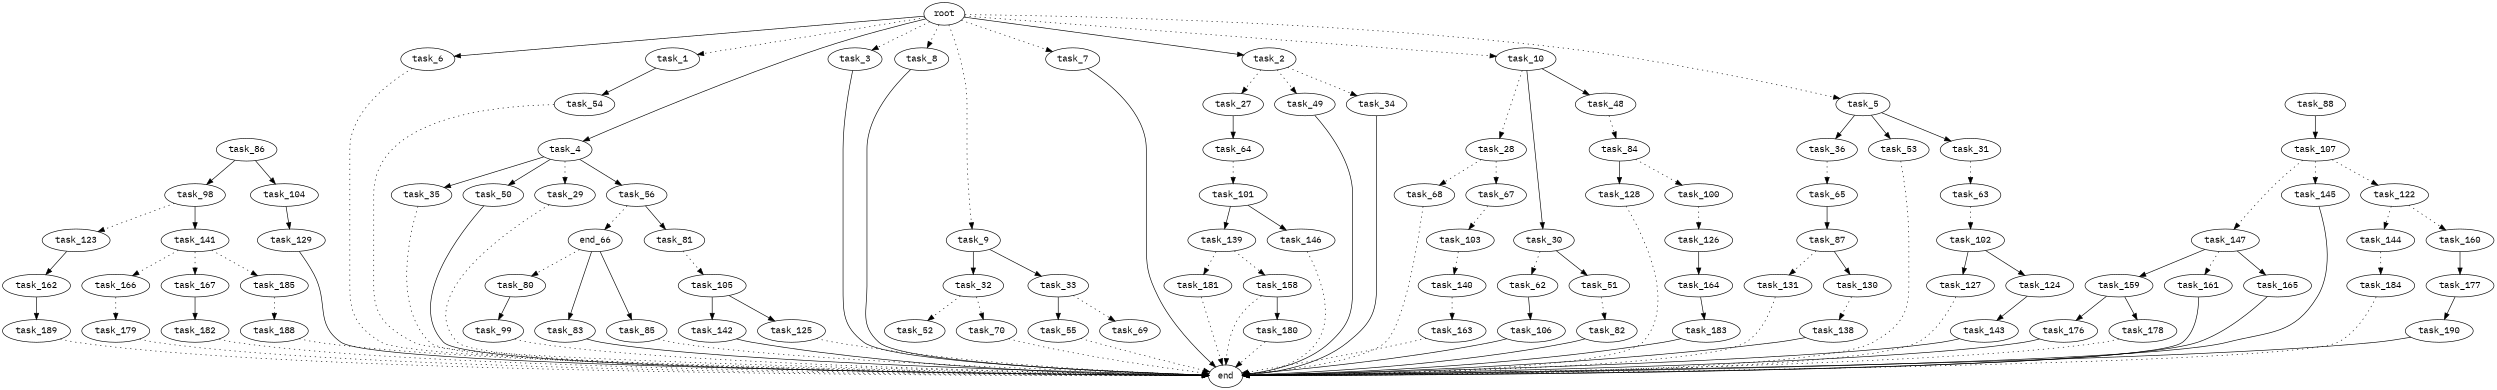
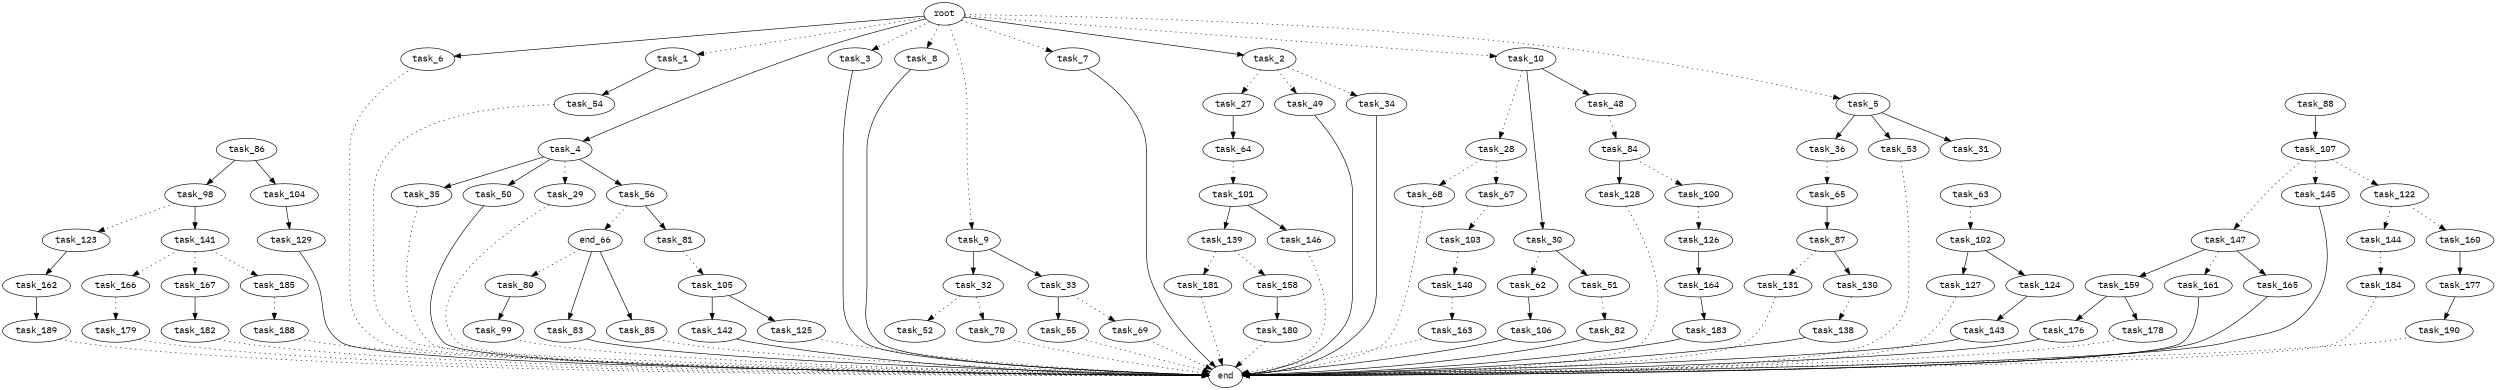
  digraph {
    fontname="IBM Plex Mono"
    node [fontname="IBM Plex Mono"]
    edge [fontname="IBM Plex Mono" style=dotted]
    task_6
    end
    task_123
    task_162
    task_189
    task_80
    task_99
    n8 [label=end_66]
    task_83
    task_85
    task_1
    task_54
    task_82
    task_159
    task_176
    task_178
    task_68
    task_190
    task_65
    task_87
    task_131
    task_130
    root
    task_4
    task_3
    task_8
    task_9
    task_7
    task_2
    task_10
    task_5
    task_35
    task_50
    task_29
    task_56
    task_32
    task_33
    task_27
    task_49
    task_34
    task_28
    task_30
    task_48
    task_36
    task_53
    task_31
    task_63
    task_102
    task_127
    task_124
    task_179
    task_144
    task_184
    task_81
    task_98
    task_141
    task_166
    task_167
    task_185
    task_147
    task_161
    task_165
    task_84
    task_128
    task_100
    task_126
    task_183
    task_182
    task_52
    task_70
    task_55
    task_69
    task_64
    task_101
    task_177
    task_86
    task_104
    task_129
    task_107
    task_145
    task_122
    task_160
    task_88
    task_164
    task_188
    task_181
    task_67
    task_103
    task_142
    task_180
    task_139
    task_146
    task_158
    task_143
    task_106
    task_105
    task_125
    task_138
    task_140
    task_163
    task_62
    task_51
    task_6 -> end
    task_123 -> task_162 [style=solid]
    task_162 -> task_189 [style=solid]
    task_189 -> end
    task_80 -> task_99 [style=solid]
    task_99 -> end
    n8 -> task_80
    n8 -> task_83 [style=solid]
    n8 -> task_85 [style=solid]
    task_83 -> end [style=solid]
    task_85 -> end
    task_1 -> task_54 [style=solid]
    task_54 -> end
    task_82 -> end [style=solid]
    task_159 -> task_176 [style=solid]
    task_159 -> task_178 [style=solid]
    task_176 -> end [style=solid]
    task_178 -> end
    task_68 -> end
-   task_190 -> end [style=solid]
+   task_190 -> end
    task_65 -> task_87 [style=solid]
    task_87 -> task_131
    task_87 -> task_130 [style=solid]
    task_131 -> end
    task_130 -> task_138
    root -> task_6 [style=solid]
    root -> task_1
    root -> task_4 [style=solid]
    root -> task_3
    root -> task_8
    root -> task_9
    root -> task_7
    root -> task_2 [style=solid]
    root -> task_10
    root -> task_5
    task_4 -> task_35 [style=solid]
    task_4 -> task_50 [style=solid]
    task_4 -> task_29
    task_4 -> task_56 [style=solid]
    task_3 -> end [style=solid]
    task_8 -> end [style=solid]
    task_9 -> task_32 [style=solid]
    task_9 -> task_33 [style=solid]
    task_7 -> end [style=solid]
    task_2 -> task_27
    task_2 -> task_49
    task_2 -> task_34
    task_10 -> task_28
    task_10 -> task_30 [style=solid]
    task_10 -> task_48 [style=solid]
    task_5 -> task_36 [style=solid]
    task_5 -> task_53 [style=solid]
    task_5 -> task_31 [style=solid]
    task_35 -> end
    task_50 -> end [style=solid]
    task_29 -> end
    task_56 -> n8
    task_56 -> task_81 [style=solid]
    task_32 -> task_52
    task_32 -> task_70
    task_33 -> task_55 [style=solid]
    task_33 -> task_69
    task_27 -> task_64 [style=solid]
    task_49 -> end [style=solid]
    task_34 -> end [style=solid]
    task_28 -> task_68
    task_28 -> task_67
    task_30 -> task_62
    task_30 -> task_51 [style=solid]
    task_48 -> task_84
    task_36 -> task_65
    task_53 -> end
-   task_31 -> task_63
    task_63 -> task_102
    task_102 -> task_127 [style=solid]
    task_102 -> task_124 [style=solid]
    task_127 -> end
    task_124 -> task_143 [style=solid]
    task_179 -> end
    task_144 -> task_184
    task_184 -> end
    task_81 -> task_105
    task_98 -> task_123
    task_98 -> task_141 [style=solid]
    task_141 -> task_166
    task_141 -> task_167
    task_141 -> task_185
    task_166 -> task_179
    task_167 -> task_182 [style=solid]
    task_185 -> task_188
    task_147 -> task_159 [style=solid]
    task_147 -> task_161
    task_147 -> task_165 [style=solid]
    task_161 -> end [style=solid]
    task_165 -> end [style=solid]
    task_84 -> task_128 [style=solid]
    task_84 -> task_100
    task_128 -> end
    task_100 -> task_126
    task_126 -> task_164 [style=solid]
    task_183 -> end [style=solid]
    task_182 -> end
    task_70 -> end
    task_55 -> end
-   task_158 -> end
+   task_69 -> end
    task_64 -> task_101
    task_101 -> task_139 [style=solid]
    task_101 -> task_146 [style=solid]
    task_177 -> task_190 [style=solid]
    task_86 -> task_98 [style=solid]
    task_86 -> task_104 [style=solid]
    task_104 -> task_129 [style=solid]
    task_129 -> end [style=solid]
    task_107 -> task_147
    task_107 -> task_145
    task_107 -> task_122
    task_145 -> end [style=solid]
    task_122 -> task_144
    task_122 -> task_160
    task_160 -> task_177 [style=solid]
    task_88 -> task_107 [style=solid]
    task_164 -> task_183 [style=solid]
    task_188 -> end
    task_181 -> end
    task_67 -> task_103
    task_103 -> task_140
    task_142 -> end [style=solid]
    task_180 -> end
    task_139 -> task_181
    task_139 -> task_158
    task_146 -> end
    task_158 -> task_180 [style=solid]
    task_143 -> end [style=solid]
    task_106 -> end [style=solid]
    task_105 -> task_142 [style=solid]
    task_105 -> task_125 [style=solid]
    task_125 -> end
    task_138 -> end [style=solid]
    task_140 -> task_163
    task_163 -> end
    task_62 -> task_106 [style=solid]
    task_51 -> task_82
  }
